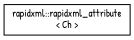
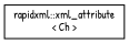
  digraph {
    rankdir=LR
    fontname="Patrick Hand"
-   n1 [color=black fillcolor=white fontname="Patrick Hand" fontsize=10 height=0.2 label="rapidxml::rapidxml_attribute\l\< Ch \>" shape=record style=filled width=0.4]
+   n1 [color=black fillcolor=white fontname="Patrick Hand" fontsize=10 height=0.2 label="rapidxml::xml_attribute\l\< Ch \>" shape=record style=filled width=0.4]
  }
